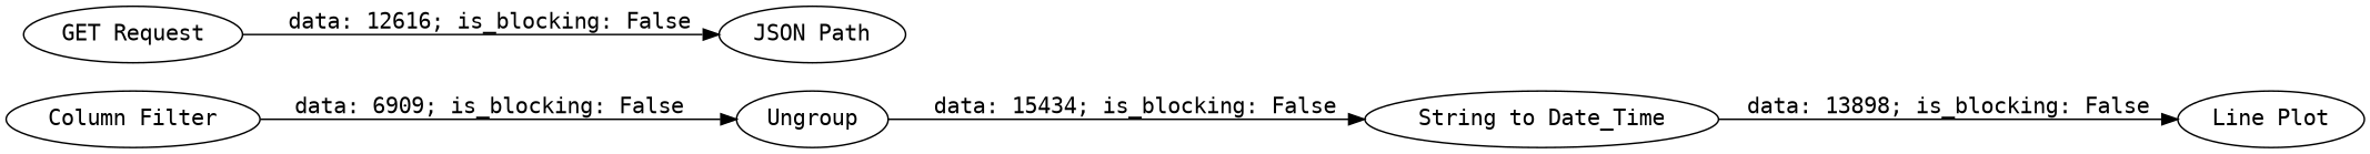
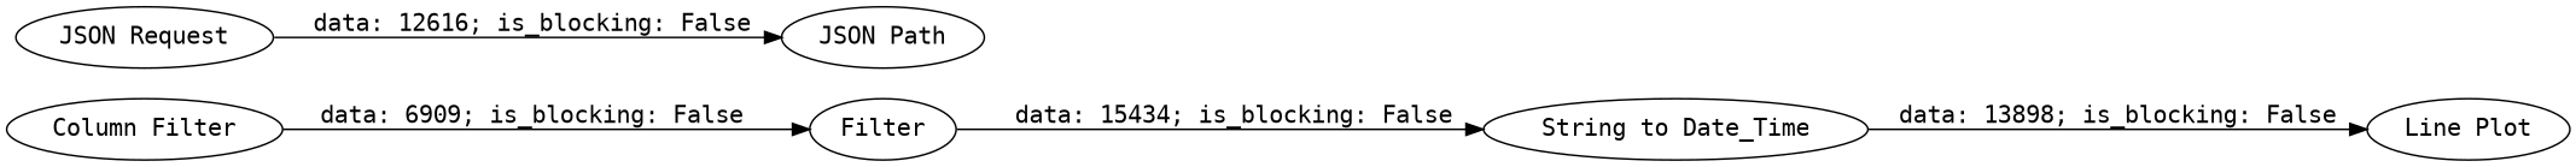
  digraph {
    fontname="DejaVu Sans Mono"
    rankdir=LR
    node [fontname="DejaVu Sans Mono"]
    edge [fontname="DejaVu Sans Mono"]
-   n1 [label=Ungroup]
+   n1 [label=Filter]
    n2 [label="String to Date_Time"]
    n3 [label="Line Plot"]
-   n4 [label="GET Request"]
+   n4 [label="JSON Request"]
    n5 [label="JSON Path"]
    n6 [label="Column Filter"]
    n1 -> n2 [label="data: 15434; is_blocking: False"]
    n2 -> n3 [label="data: 13898; is_blocking: False"]
    n4 -> n5 [label="data: 12616; is_blocking: False"]
    n6 -> n1 [label="data: 6909; is_blocking: False"]
  }
